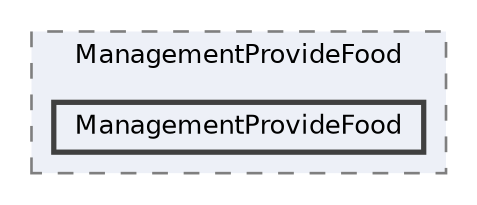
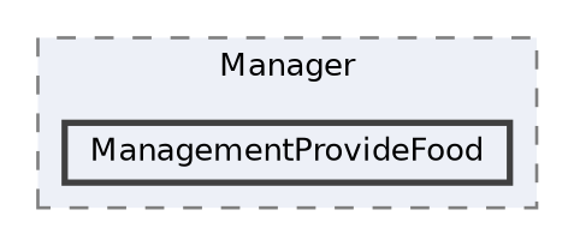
  digraph {
    compound=true
    n1 [color=grey25 fillcolor="#edf0f7" fontname=Helvetica fontsize=10 height=0.2 label=ManagementProvideFood shape=box style="filled,bold" width=0.4]
    subgraph cluster_1 {
      bgcolor="#edf0f7"
      fontname=Helvetica
      fontsize=10
-     label=ManagementProvideFood
+     label=Manager
      pencolor=grey50
      style="filled,dashed"
      n1
    }
  }
